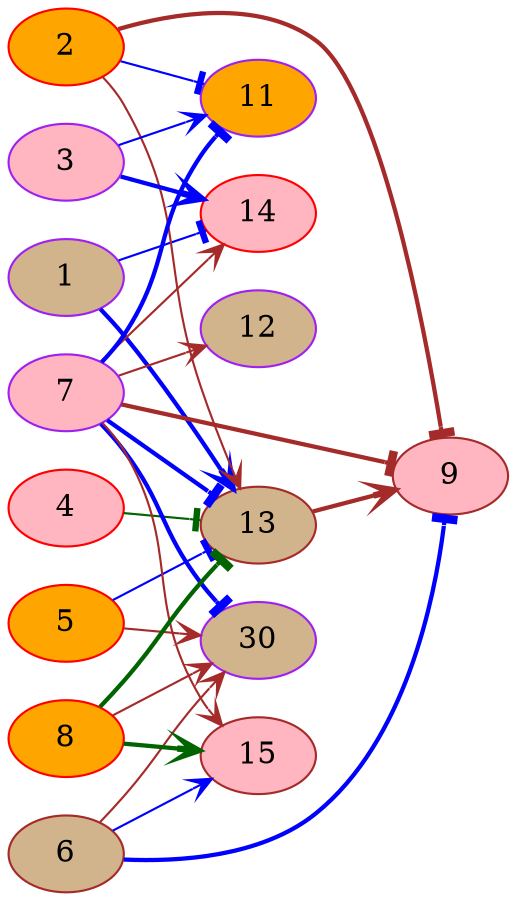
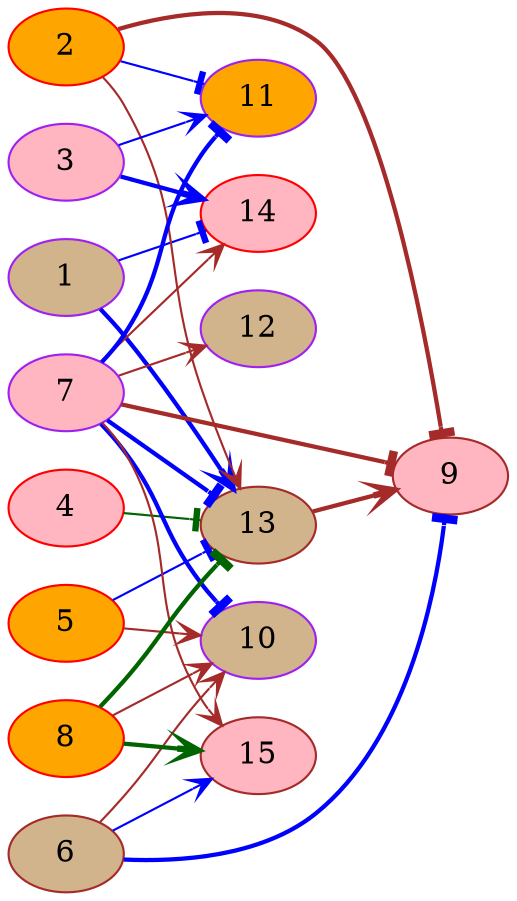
  digraph {
    rankdir=LR
    node [alpha=0.18 color=purple fillcolor=lightpink style=filled]
    edge [arrowhead=vee color=blue style=solid]
    1 [expect_size=24410112 fillcolor=tan]
    13 [alpha=0.07 color=brown expect_size=27366400 fillcolor=tan]
    14 [alpha=0.08 color=red expect_size=18528256]
    9 [alpha=0.02 color=brown expect_size=45784064]
    2 [alpha=0.03 color=red expect_size=40583168 fillcolor=orange]
    11 [alpha=0.00 expect_size=25680896 fillcolor=orange]
    3 [alpha=0.16 expect_size=20240384]
    4 [alpha=0.17 color=red expect_size=25037824]
    5 [alpha=0.06 color=red expect_size=40619008 fillcolor=orange]
-   10 [alpha=0.14 expect_size=29202432 fillcolor=tan label=30]
+   10 [alpha=0.14 expect_size=29202432 fillcolor=tan]
    6 [alpha=0.05 color=brown expect_size=31673344 fillcolor=tan]
    15 [alpha=0.05 color=brown expect_size=11103232]
    7 [alpha=0.04 expect_size=36310016]
    12 [alpha=0.16 expect_size=21299200 fillcolor=tan]
    8 [color=red expect_size=15096832 fillcolor=orange]
    1 -> 13 [style=bold]
    1 -> 14 [arrowhead=tee]
    13 -> 9 [color=brown style=bold]
    2 -> 13 [color=brown]
    2 -> 9 [arrowhead=tee color=brown style=bold]
    2 -> 11 [arrowhead=tee]
    3 -> 14 [style=bold]
    3 -> 11
    4 -> 13 [arrowhead=tee color=darkgreen]
    5 -> 13 [arrowhead=tee]
    5 -> 10 [color=brown]
    6 -> 9 [arrowhead=tee style=bold]
    6 -> 10 [color=brown]
    6 -> 15
    7 -> 13 [arrowhead=tee style=bold]
    7 -> 14 [color=brown]
    7 -> 9 [arrowhead=tee color=brown style=bold]
    7 -> 11 [arrowhead=tee style=bold]
    7 -> 10 [arrowhead=tee style=bold]
    7 -> 15 [color=brown]
    7 -> 12 [color=brown]
    8 -> 13 [arrowhead=tee color=darkgreen style=bold]
    8 -> 10 [color=brown]
    8 -> 15 [color=darkgreen style=bold]
  }
